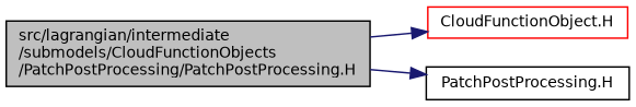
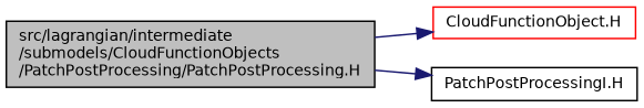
  digraph {
    rankdir=LR
    node [color=black fontname=Helvetica fontsize=10 shape=record]
    edge [color=midnightblue fontname=Helvetica fontsize=10 labelfontname=Helvetica labelfontsize=10 style=solid]
    n1 [fillcolor=grey75 fontcolor=black height=0.2 label="src/lagrangian/intermediate\l/submodels/CloudFunctionObjects\l/PatchPostProcessing/PatchPostProcessing.H" style=filled width=0.4]
    n2 [color=red height=0.2 label="CloudFunctionObject.H" width=0.4]
-   n3 [height=0.2 label="PatchPostProcessing.H" width=0.4]
+   n3 [height=0.2 label="PatchPostProcessingI.H" width=0.4]
    n1 -> n2
    n1 -> n3
  }
